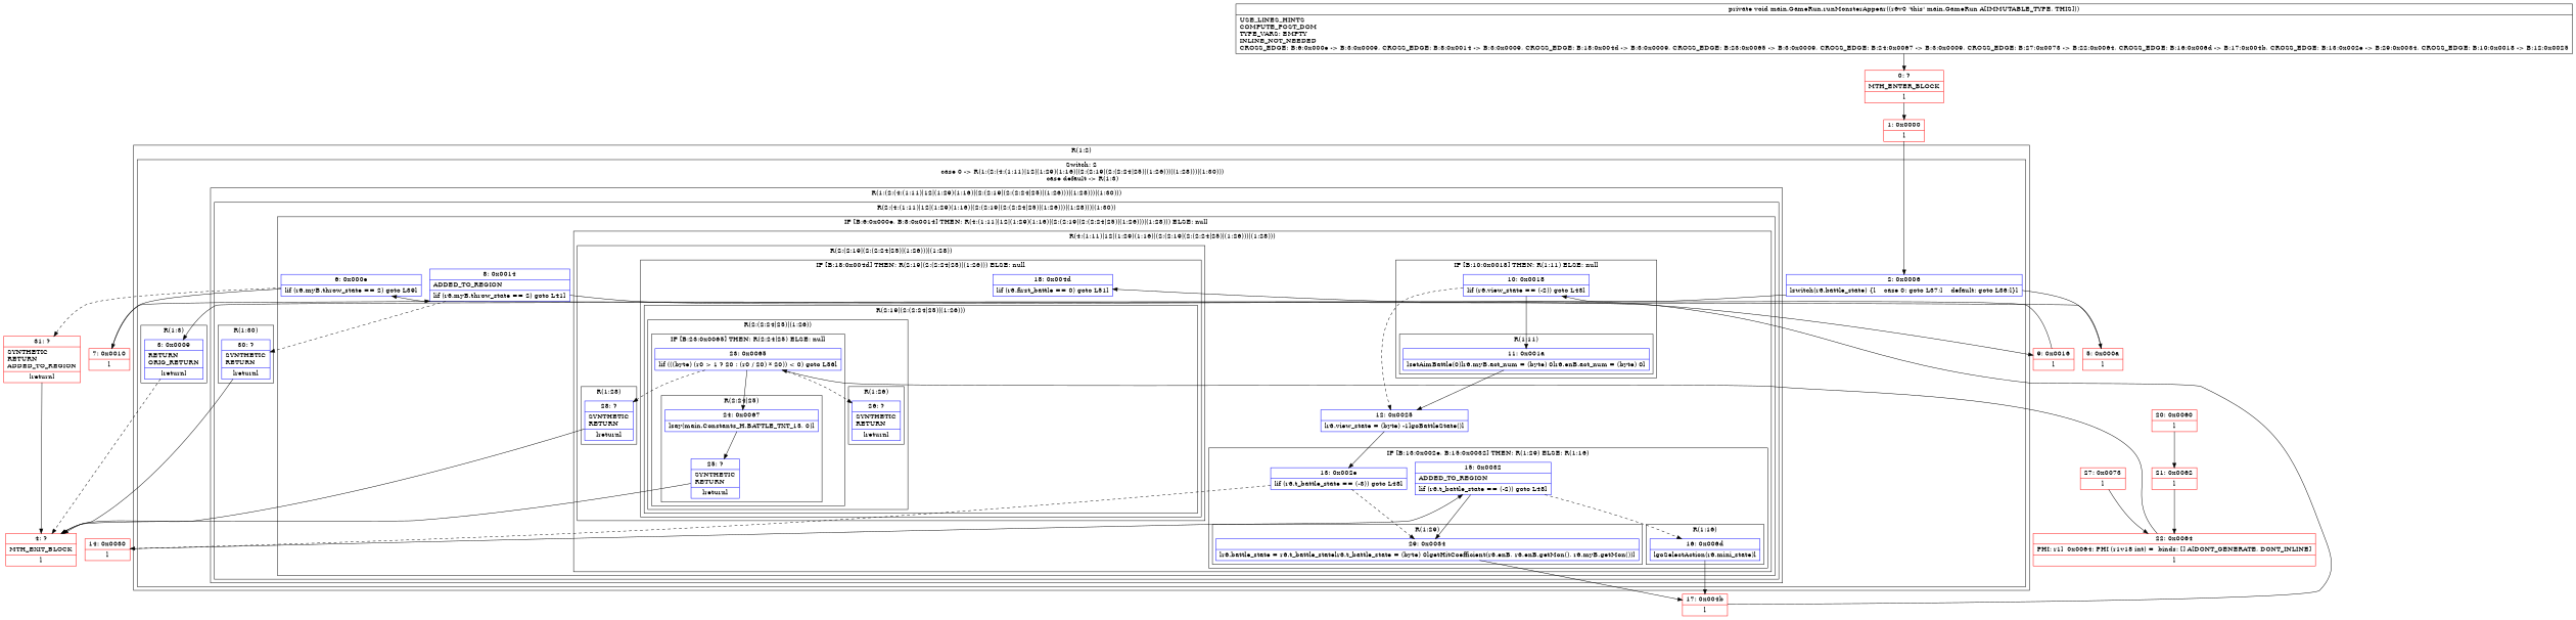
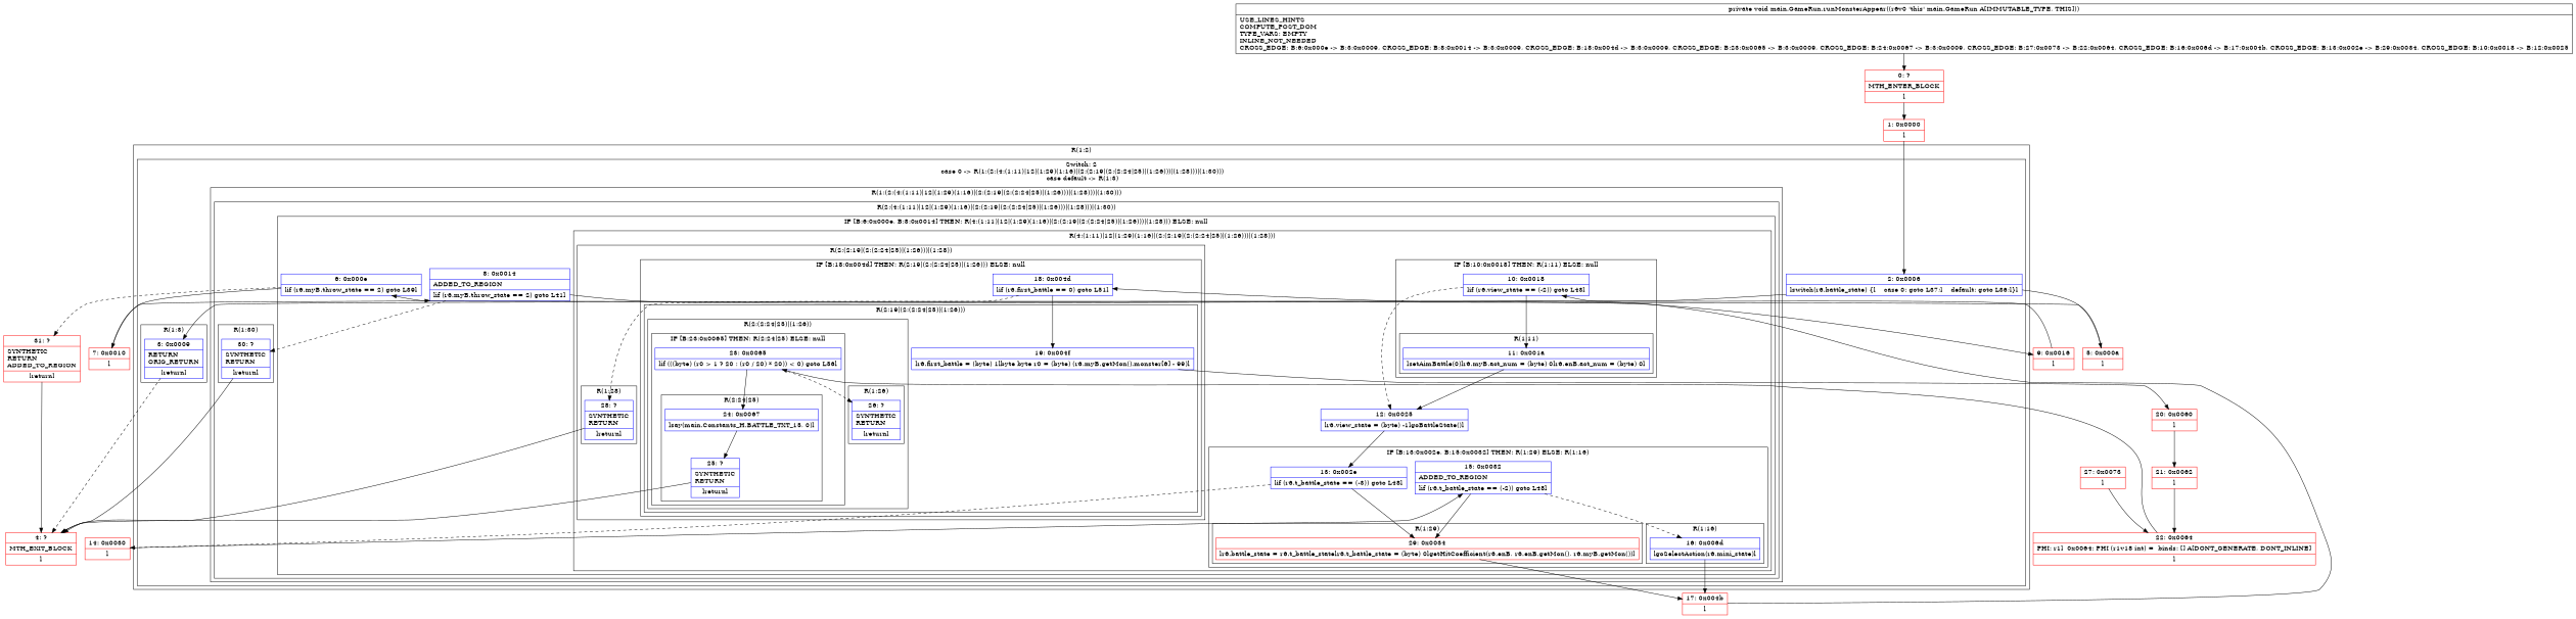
  digraph {
    node [color=blue shape=record]
    n1 [label="{11\:\ 0x001a|lsetAimBattle(0)lr6.myB.act_num = (byte) 0lr6.enB.act_num = (byte) 0l}"]
    n2 [label="{10\:\ 0x0018|lif (r6.view_state == (\-2)) goto L43l}"]
-   n3 [label="{29\:\ 0x0034|lr6.battle_state = r6.t_battle_statelr6.t_battle_state = (byte) 0lgetHitCoefficient(r6.enB, r6.enB.getMon(), r6.myB.getMon())l}"]
+   n3 [color=red label="{29\:\ 0x0034|lr6.battle_state = r6.t_battle_statelr6.t_battle_state = (byte) 0lgetHitCoefficient(r6.enB, r6.enB.getMon(), r6.myB.getMon())l}"]
    n4 [label="{16\:\ 0x006d|lgoSelectAction(r6.mini_state)l}"]
    n5 [label="{13\:\ 0x002e|lif (r6.t_battle_state == (\-3)) goto L48l}"]
    n6 [label="{15\:\ 0x0032|ADDED_TO_REGION\l|lif (r6.t_battle_state == (\-2)) goto L48l}"]
    n7 [label="{24\:\ 0x0067|lsay(main.Constants_H.BATTLE_TXT_15, 0)l}"]
    n8 [label="{25\:\ ?|SYNTHETIC\lRETURN\l|lreturnl}"]
    n9 [label="{23\:\ 0x0065|lif (((byte) (r0 \> 1 ? 20 : (r0 \/ 20) * 20)) \< 0) goto L56l}"]
    n10 [label="{26\:\ ?|SYNTHETIC\lRETURN\l|lreturnl}"]
+   n11 [label="{19\:\ 0x004f|lr6.first_battle = (byte) 1lbyte byte r0 = (byte) (r6.myB.getMon().monster[6] \- 99)l}"]
    n12 [label="{18\:\ 0x004d|lif (r6.first_battle == 0) goto L51l}"]
    n13 [label="{28\:\ ?|SYNTHETIC\lRETURN\l|lreturnl}"]
    n14 [label="{12\:\ 0x0025|lr6.view_state = (byte) \-1lgoBattleState()l}"]
    n15 [label="{6\:\ 0x000e|lif (r6.myB.throw_state == 2) goto L39l}"]
    n16 [label="{8\:\ 0x0014|ADDED_TO_REGION\l|lif (r6.myB.throw_state == 2) goto L41l}"]
    n17 [label="{30\:\ ?|SYNTHETIC\lRETURN\l|lreturnl}"]
    n18 [label="{3\:\ 0x0009|RETURN\lORIG_RETURN\l|lreturnl}"]
    n19 [label="{2\:\ 0x0006|lswitch(r6.battle_state) \{l    case 0: goto L37;l    default: goto L36;l\}l}"]
    n20 [color=red label="{17\:\ 0x004b|l}"]
    n21 [color=red label="{14\:\ 0x0030|l}"]
    n22 [color=red label="{4\:\ ?|MTH_EXIT_BLOCK\l|l}"]
    n23 [color=red label="{20\:\ 0x0060|l}"]
    n24 [color=red label="{7\:\ 0x0010|l}"]
    n25 [color=red label="{31\:\ ?|SYNTHETIC\lRETURN\lADDED_TO_REGION\l|lreturnl}"]
    n26 [color=red label="{9\:\ 0x0016|l}"]
    n27 [color=red label="{5\:\ 0x000a|l}"]
    n28 [color=red label="{21\:\ 0x0062|l}"]
    n29 [color=red label="{0\:\ ?|MTH_ENTER_BLOCK\l|l}"]
    n30 [color=red label="{1\:\ 0x0000|l}"]
    n31 [color=red label="{22\:\ 0x0064|PHI: r1l  0x0064: PHI (r1v18 int) =  binds: [] A[DONT_GENERATE, DONT_INLINE]\l|l}"]
    n32 [color=red label="{27\:\ 0x0073|l}"]
    n33 [label="{private void main.GameRun.runMonsterAppear((r6v0 'this' main.GameRun A[IMMUTABLE_TYPE, THIS]))  | USE_LINES_HINTS\lCOMPUTE_POST_DOM\lTYPE_VARS: EMPTY\lINLINE_NOT_NEEDED\lCROSS_EDGE: B:6:0x000e \-\> B:3:0x0009, CROSS_EDGE: B:8:0x0014 \-\> B:3:0x0009, CROSS_EDGE: B:18:0x004d \-\> B:3:0x0009, CROSS_EDGE: B:23:0x0065 \-\> B:3:0x0009, CROSS_EDGE: B:24:0x0067 \-\> B:3:0x0009, CROSS_EDGE: B:27:0x0073 \-\> B:22:0x0064, CROSS_EDGE: B:16:0x006d \-\> B:17:0x004b, CROSS_EDGE: B:13:0x002e \-\> B:29:0x0034, CROSS_EDGE: B:10:0x0018 \-\> B:12:0x0025\l}" color=""]
    subgraph cluster_1 {
      label="R(1:2)"
      subgraph cluster_2 {
        label="Switch: 2\n case 0 -> R(1:(2:(4:(1:11)|12|(1:29)(1:16)|(2:(2:19|(2:(2:24|25)|(1:26)))|(1:28)))|(1:30)))\n case default -> R(1:3)"
        n19
        subgraph cluster_3 {
          label="R(1:(2:(4:(1:11)|12|(1:29)(1:16)|(2:(2:19|(2:(2:24|25)|(1:26)))|(1:28)))|(1:30)))"
          subgraph cluster_4 {
            label="R(2:(4:(1:11)|12|(1:29)(1:16)|(2:(2:19|(2:(2:24|25)|(1:26)))|(1:28)))|(1:30))"
            subgraph cluster_5 {
              label="IF [B:6:0x000e, B:8:0x0014] THEN: R(4:(1:11)|12|(1:29)(1:16)|(2:(2:19|(2:(2:24|25)|(1:26)))|(1:28))) ELSE: null"
              n15
              n16
              subgraph cluster_6 {
                label="R(4:(1:11)|12|(1:29)(1:16)|(2:(2:19|(2:(2:24|25)|(1:26)))|(1:28)))"
                n14
                subgraph cluster_7 {
                  label="IF [B:10:0x0018] THEN: R(1:11) ELSE: null"
                  n2
                  subgraph cluster_8 {
                    label="R(1:11)"
                    n1
                  }
                }
                subgraph cluster_9 {
                  label="IF [B:13:0x002e, B:15:0x0032] THEN: R(1:29) ELSE: R(1:16)"
                  n5
                  n6
                  subgraph cluster_10 {
                    label="R(1:29)"
                    n3
                  }
                  subgraph cluster_11 {
                    label="R(1:16)"
                    n4
                  }
                }
                subgraph cluster_12 {
                  label="R(2:(2:19|(2:(2:24|25)|(1:26)))|(1:28))"
                  subgraph cluster_13 {
                    label="IF [B:18:0x004d] THEN: R(2:19|(2:(2:24|25)|(1:26))) ELSE: null"
                    n12
                    subgraph cluster_14 {
                      label="R(2:19|(2:(2:24|25)|(1:26)))"
+                     n11
                      subgraph cluster_15 {
                        label="R(2:(2:24|25)|(1:26))"
                        subgraph cluster_16 {
                          label="IF [B:23:0x0065] THEN: R(2:24|25) ELSE: null"
                          n9
                          subgraph cluster_17 {
                            label="R(2:24|25)"
                            n7
                            n8
                          }
                        }
                        subgraph cluster_18 {
                          label="R(1:26)"
                          n10
                        }
                      }
                    }
                  }
                  subgraph cluster_19 {
                    label="R(1:28)"
                    n13
                  }
                }
              }
            }
            subgraph cluster_20 {
              label="R(1:30)"
              n17
            }
          }
        }
        subgraph cluster_21 {
          label="R(1:3)"
          n18
        }
      }
    }
    n1 -> n14
    n2 -> n1
    n2 -> n14 [style=dashed]
    n3 -> n20
    n4 -> n20
-   n5 -> n3 [style=dashed]
+   n5 -> n3
    n5 -> n21 [style=dashed]
    n6 -> n3
    n6 -> n4 [style=dashed]
    n7 -> n8
    n8 -> n22
    n9 -> n7
    n9 -> n10 [style=dashed]
-   n9 -> n13 [style=dashed]
+   n11 -> n23
+   n12 -> n11
+   n12 -> n13 [style=dashed]
    n13 -> n22
    n14 -> n5
    n15 -> n24
    n15 -> n25 [style=dashed]
    n16 -> n17 [style=dashed]
    n16 -> n26
    n17 -> n22
    n18 -> n22 [style=dashed]
    n19 -> n18
    n19 -> n27
    n20 -> n12
    n21 -> n6
    n23 -> n28
    n24 -> n16
    n25 -> n22
    n26 -> n2
    n27 -> n15
    n28 -> n31
    n29 -> n30
    n30 -> n19
    n31 -> n9
    n32 -> n31
    n33 -> n29
  }
